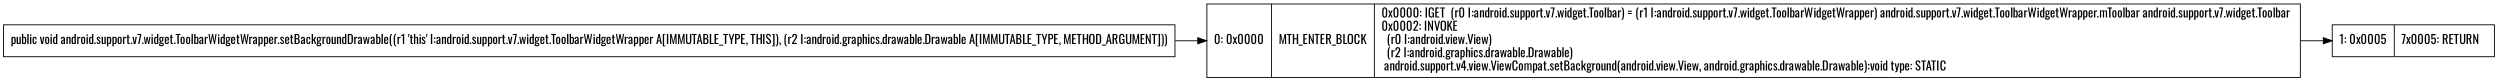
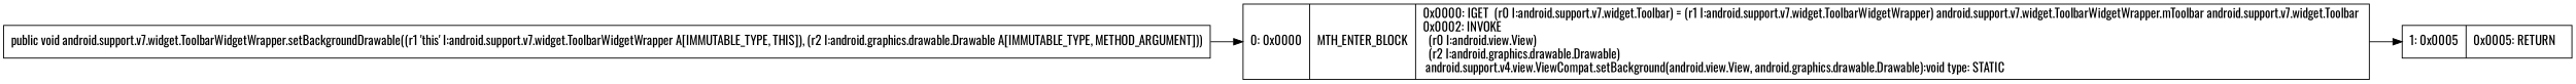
  digraph {
    rankdir=LR
    fontname=Oswald
    node [shape=record fontname=Oswald]
    edge [fontname=Oswald]
    n1 [label="{0\:\ 0x0000|MTH_ENTER_BLOCK\l|0x0000: IGET  (r0 I:android.support.v7.widget.Toolbar) = (r1 I:android.support.v7.widget.ToolbarWidgetWrapper) android.support.v7.widget.ToolbarWidgetWrapper.mToolbar android.support.v7.widget.Toolbar \l0x0002: INVOKE  \l  (r0 I:android.view.View)\l  (r2 I:android.graphics.drawable.Drawable)\l android.support.v4.view.ViewCompat.setBackground(android.view.View, android.graphics.drawable.Drawable):void type: STATIC \l}"]
-   n2 [label="{1\:\ 0x0005|7x0005: RETURN   \l}"]
+   n2 [label="{1\:\ 0x0005|0x0005: RETURN   \l}"]
    n3 [label="{public void android.support.v7.widget.ToolbarWidgetWrapper.setBackgroundDrawable((r1 'this' I:android.support.v7.widget.ToolbarWidgetWrapper A[IMMUTABLE_TYPE, THIS]), (r2 I:android.graphics.drawable.Drawable A[IMMUTABLE_TYPE, METHOD_ARGUMENT])) }"]
    n1 -> n2
    n3 -> n1
  }
